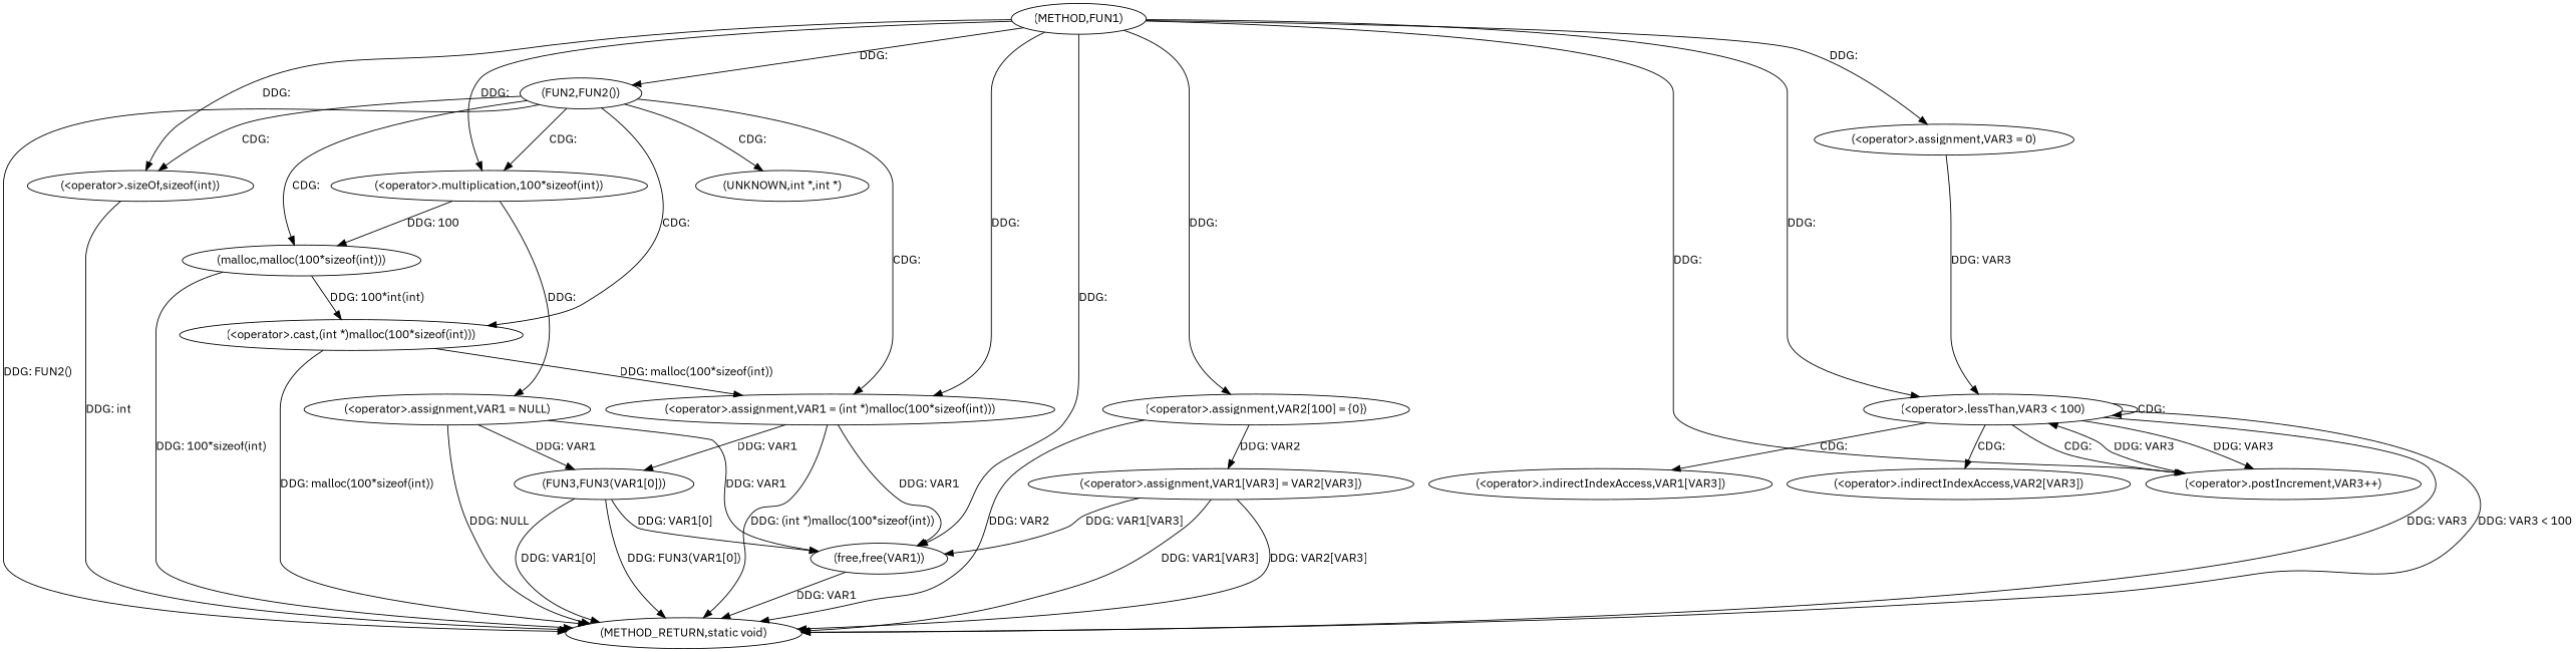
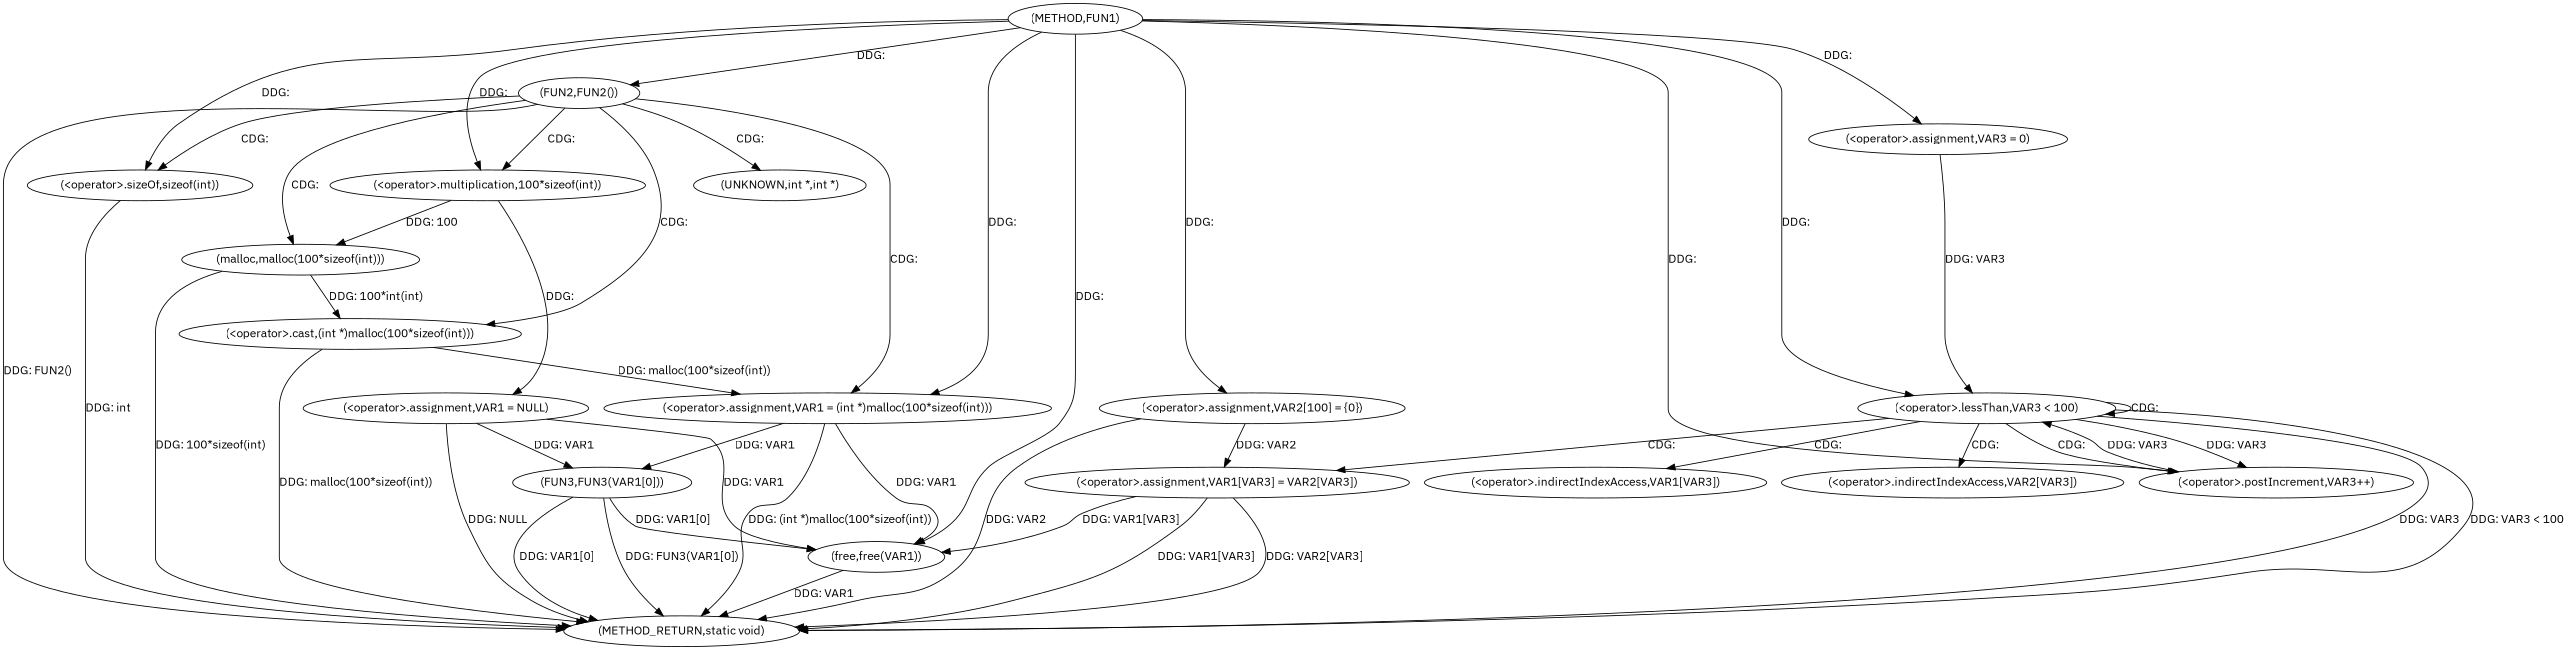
  digraph {
    fontname="IBM Plex Sans"
    node [fontname="IBM Plex Sans"]
    edge [fontname="IBM Plex Sans"]
    n1 [label="(METHOD,FUN1)"]
    n2 [label="(FUN2,FUN2())"]
    n3 [label="(<operator>.assignment,VAR1 = (int *)malloc(100*sizeof(int)))"]
    n4 [label="(<operator>.multiplication,100*sizeof(int))"]
    n5 [label="(<operator>.sizeOf,sizeof(int))"]
    n6 [label="(<operator>.assignment,VAR2[100] = {0})"]
    n7 [label="(<operator>.assignment,VAR3 = 0)"]
    n8 [label="(<operator>.lessThan,VAR3 < 100)"]
    n9 [label="(<operator>.postIncrement,VAR3++)"]
    n10 [label="(free,free(VAR1))"]
    n11 [label="(<operator>.assignment,VAR1 = NULL)"]
    n12 [label="(METHOD_RETURN,static void)"]
    n13 [label="(FUN3,FUN3(VAR1[0]))"]
    n14 [label="(<operator>.cast,(int *)malloc(100*sizeof(int)))"]
    n15 [label="(malloc,malloc(100*sizeof(int)))"]
    n16 [label="(UNKNOWN,int *,int *)"]
    n17 [label="(<operator>.assignment,VAR1[VAR3] = VAR2[VAR3])"]
    n18 [label="(<operator>.indirectIndexAccess,VAR1[VAR3])"]
    n19 [label="(<operator>.indirectIndexAccess,VAR2[VAR3])"]
    n1 -> n2 [label="DDG: "]
    n1 -> n3 [label="DDG: "]
    n1 -> n4 [label="DDG: "]
    n1 -> n5 [label="DDG: "]
    n1 -> n6 [label="DDG: "]
    n1 -> n7 [label="DDG: "]
    n1 -> n8 [label="DDG: "]
    n1 -> n9 [label="DDG: "]
    n1 -> n10 [label="DDG: "]
    n2 -> n3 [label="CDG: "]
    n2 -> n4 [label="CDG: "]
    n2 -> n5 [label="CDG: "]
    n2 -> n12 [label="DDG: FUN2()"]
    n2 -> n14 [label="CDG: "]
    n2 -> n15 [label="CDG: "]
    n2 -> n16 [label="CDG: "]
    n3 -> n10 [label="DDG: VAR1"]
    n3 -> n12 [label="DDG: (int *)malloc(100*sizeof(int))"]
    n3 -> n13 [label="DDG: VAR1"]
    n4 -> n11 [label="DDG: "]
    n4 -> n15 [label="DDG: 100"]
    n5 -> n12 [label="DDG: int"]
    n6 -> n12 [label="DDG: VAR2"]
    n6 -> n17 [label="DDG: VAR2"]
    n7 -> n8 [label="DDG: VAR3"]
    n8 -> n8 [label="CDG: "]
    n8 -> n9 [label="DDG: VAR3"]
    n8 -> n9 [label="CDG: "]
    n8 -> n12 [label="DDG: VAR3"]
    n8 -> n12 [label="DDG: VAR3 < 100"]
+   n8 -> n17 [label="CDG: "]
    n8 -> n18 [label="CDG: "]
    n8 -> n19 [label="CDG: "]
    n9 -> n8 [label="DDG: VAR3"]
    n10 -> n12 [label="DDG: VAR1"]
    n11 -> n10 [label="DDG: VAR1"]
    n11 -> n12 [label="DDG: NULL"]
    n11 -> n13 [label="DDG: VAR1"]
    n13 -> n10 [label="DDG: VAR1[0]"]
    n13 -> n12 [label="DDG: VAR1[0]"]
    n13 -> n12 [label="DDG: FUN3(VAR1[0])"]
    n14 -> n3 [label="DDG: malloc(100*sizeof(int))"]
    n14 -> n12 [label="DDG: malloc(100*sizeof(int))"]
    n15 -> n12 [label="DDG: 100*sizeof(int)"]
    n15 -> n14 [label="DDG: 100*int(int)"]
    n17 -> n10 [label="DDG: VAR1[VAR3]"]
    n17 -> n12 [label="DDG: VAR1[VAR3]"]
    n17 -> n12 [label="DDG: VAR2[VAR3]"]
  }
